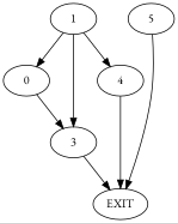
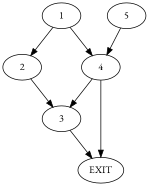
  digraph {
    fontname="EB Garamond"
    node [fontname="EB Garamond"]
    edge [fontname="EB Garamond"]
    1
-   2 [label=0]
+   2
    3
    4
    n5 [label=EXIT]
    5
    1 -> 2
-   1 -> 3
+   4 -> 3
    1 -> 4
    2 -> 3
    3 -> n5
    4 -> n5
-   5 -> n5
+   5 -> 4
  }
